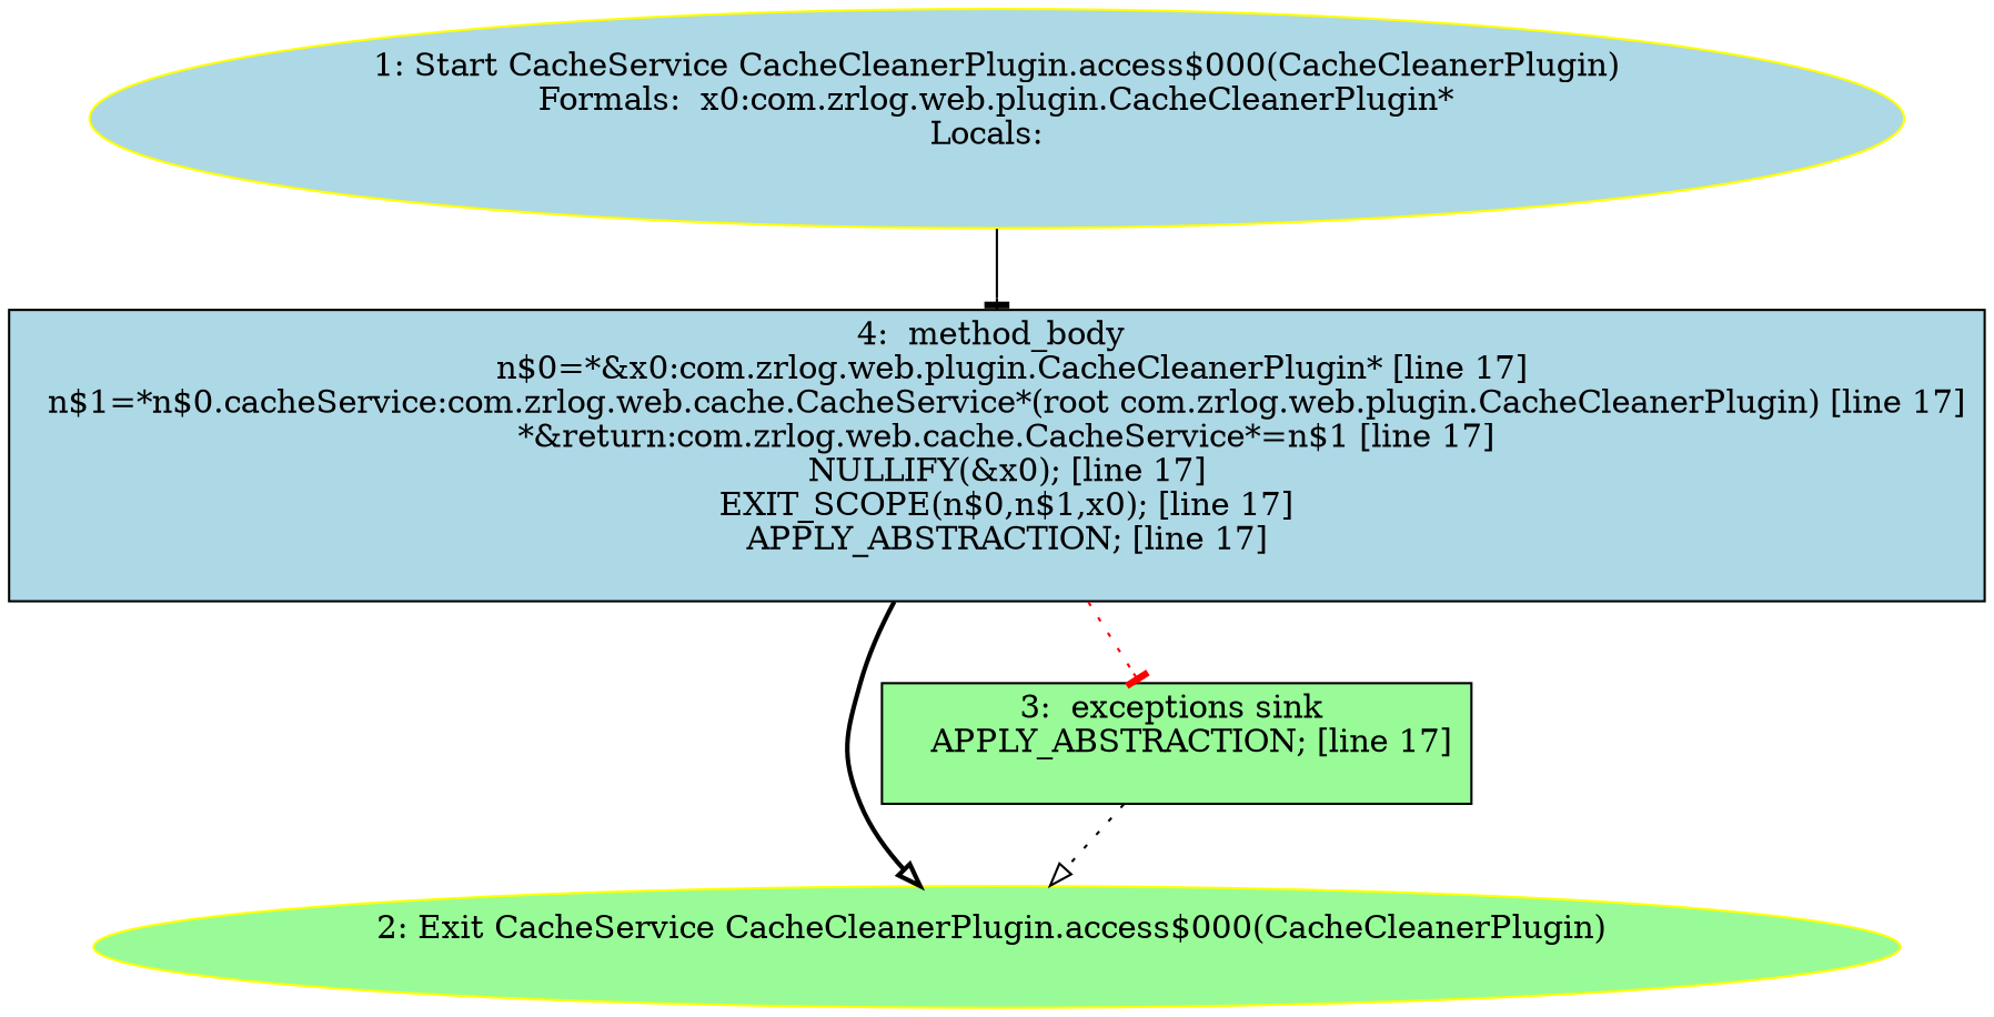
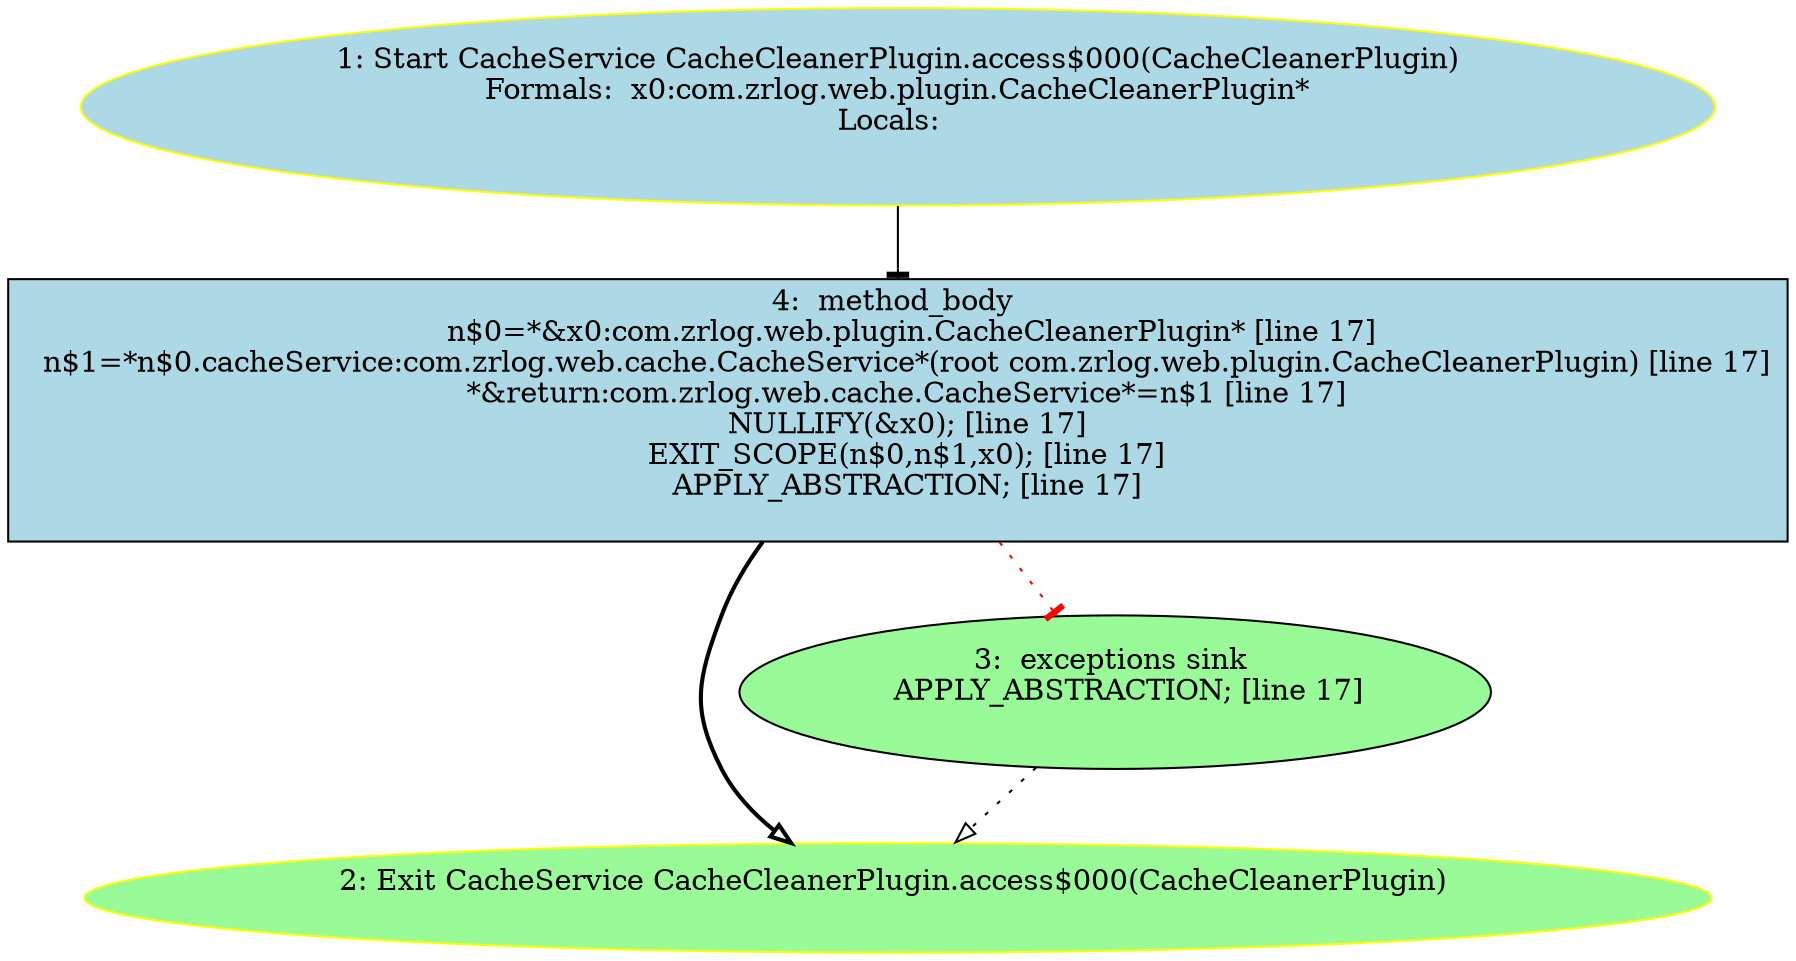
  digraph {
    node [style=filled fillcolor=lightblue]
    edge [style=dotted arrowhead=tee]
    n1 [color=yellow label="1: Start CacheService CacheCleanerPlugin.access$000(CacheCleanerPlugin)\nFormals:  x0:com.zrlog.web.plugin.CacheCleanerPlugin*\nLocals:  \n  "]
    n2 [label="4:  method_body \n   n$0=*&x0:com.zrlog.web.plugin.CacheCleanerPlugin* [line 17]\n  n$1=*n$0.cacheService:com.zrlog.web.cache.CacheService*(root com.zrlog.web.plugin.CacheCleanerPlugin) [line 17]\n  *&return:com.zrlog.web.cache.CacheService*=n$1 [line 17]\n  NULLIFY(&x0); [line 17]\n  EXIT_SCOPE(n$0,n$1,x0); [line 17]\n  APPLY_ABSTRACTION; [line 17]\n " shape=box]
    n3 [color=yellow label="2: Exit CacheService CacheCleanerPlugin.access$000(CacheCleanerPlugin) \n  " fillcolor=palegreen]
-   n4 [label="3:  exceptions sink \n   APPLY_ABSTRACTION; [line 17]\n " shape=box fillcolor=palegreen]
+   n4 [label="3:  exceptions sink \n   APPLY_ABSTRACTION; [line 17]\n " shape=ellipse fillcolor=palegreen]
    n1 -> n2 [style=solid]
    n2 -> n3 [style=bold arrowhead=onormal]
    n2 -> n4 [color=red]
    n4 -> n3 [arrowhead=onormal]
  }
